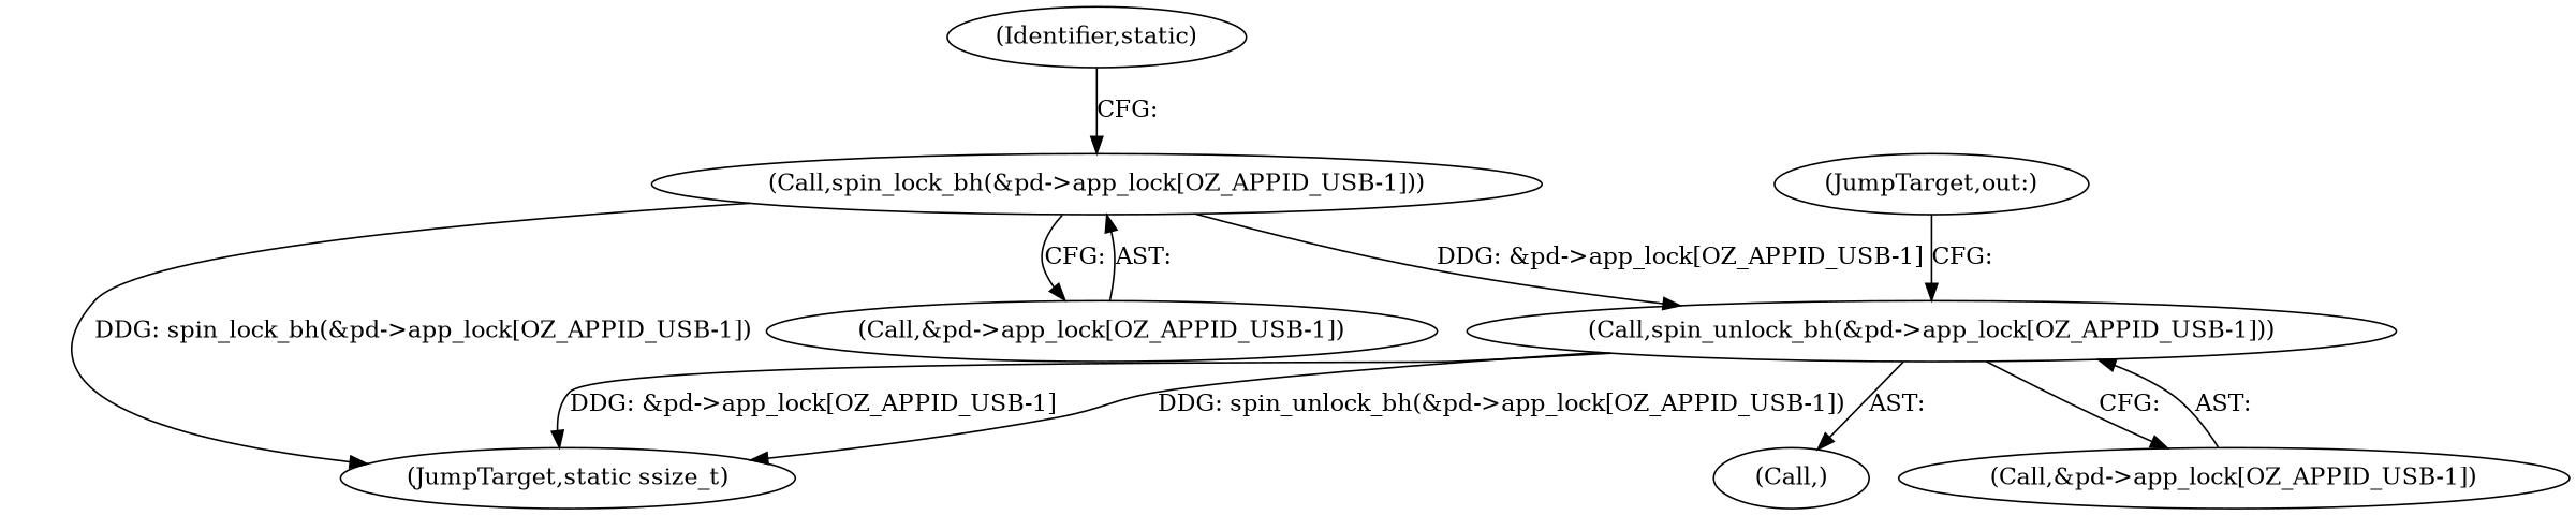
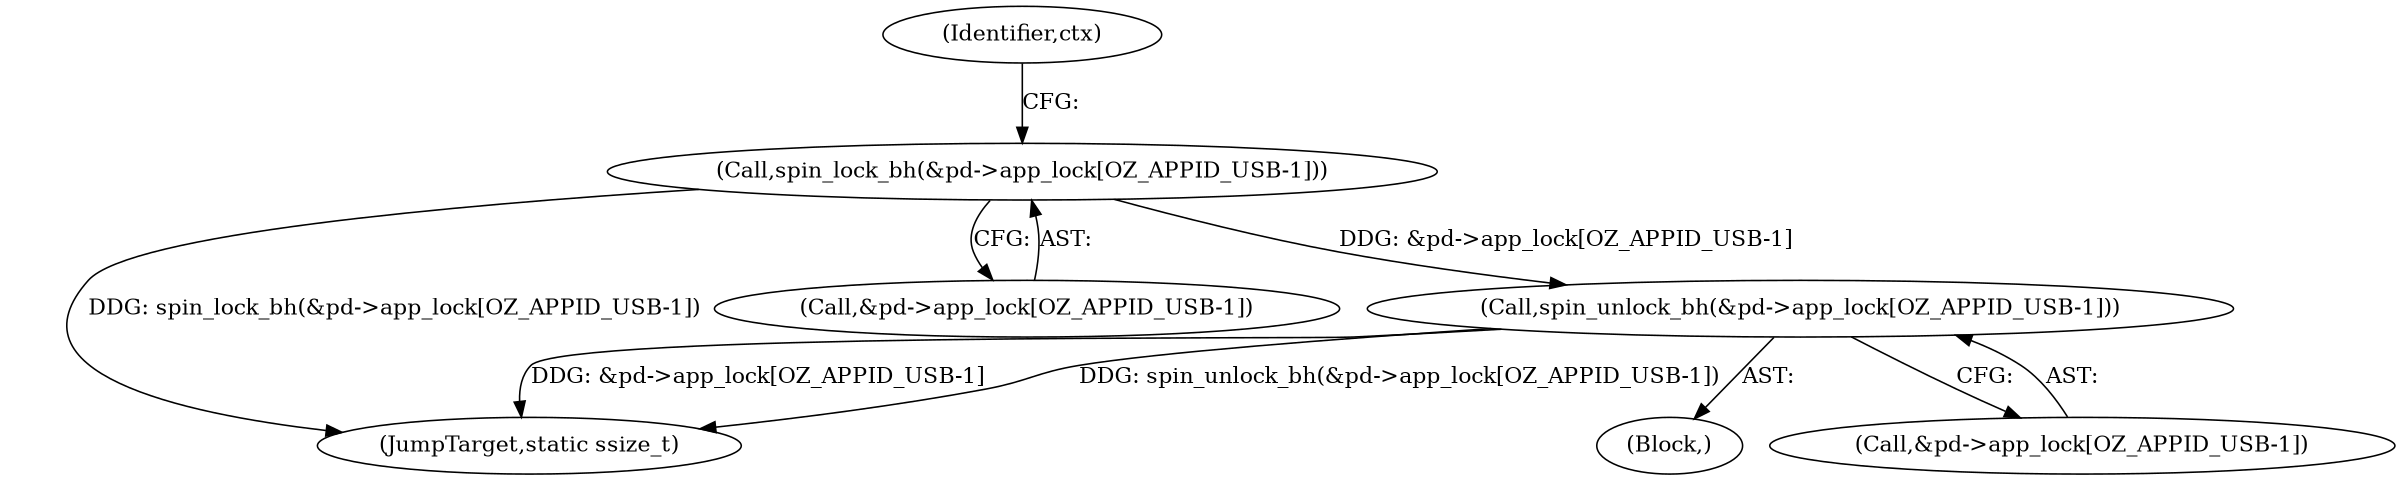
  digraph {
    n1 [label="(Call,spin_lock_bh(&pd->app_lock[OZ_APPID_USB-1]))"]
    n2 [label="(Call,spin_unlock_bh(&pd->app_lock[OZ_APPID_USB-1]))"]
    n3 [label="(JumpTarget,static ssize_t)"]
    n4 [label="(Call,&pd->app_lock[OZ_APPID_USB-1])"]
-   n5 [label="(Call,)"]
+   n5 [label="(Block,)"]
    n6 [label="(Call,&pd->app_lock[OZ_APPID_USB-1])"]
-   n7 [label="(JumpTarget,out:)"]
-   n8 [label="(Identifier,static)"]
+   n8 [label="(Identifier,ctx)"]
    n1 -> n2 [label="DDG: &pd->app_lock[OZ_APPID_USB-1]"]
    n1 -> n3 [label="DDG: spin_lock_bh(&pd->app_lock[OZ_APPID_USB-1])"]
    n1 -> n4 [label="CFG: "]
    n2 -> n3 [label="DDG: &pd->app_lock[OZ_APPID_USB-1]"]
    n2 -> n3 [label="DDG: spin_unlock_bh(&pd->app_lock[OZ_APPID_USB-1])"]
    n2 -> n5 [label="AST: "]
    n2 -> n6 [label="CFG: "]
    n4 -> n1 [label="AST: "]
    n6 -> n2 [label="AST: "]
-   n7 -> n2 [label="CFG: "]
    n8 -> n1 [label="CFG: "]
  }
